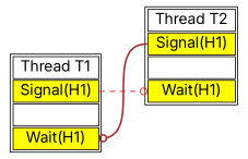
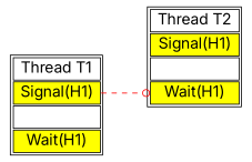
  digraph {
    rankdir=LR
    fontname=Inter
    node [fontname=Inter fontsize=18 labeljust=r rankdir=LR shape=plaintext]
    edge [headport=wait tailport=signal fontname=Inter arrowhead=odot]
    n1 [label=<<TABLE BGCOLOR="white">         <tr>  <td port="0"> Thread T1 </td> </tr>        <tr>  <td bgcolor="yellow" port="signal"> Signal(H1) </td> </tr>        <tr>  <td>   </td> </tr>        <tr>  <td bgcolor="yellow" port="wait"> Wait(H1) </td> </tr>        </TABLE>>]
    n2 [label=<<TABLE BGCOLOR="white">         <tr>  <td port="0"> Thread T2 </td> </tr>        <tr>  <td bgcolor="yellow" port="signal"> Signal(H1) </td> </tr>        <tr>  <td>   </td> </tr>        <tr>  <td bgcolor="yellow" port="wait"> Wait(H1) </td> </tr>        </TABLE>>]
    n1 -> n2 [color=white headport=0 style=invis tailport=0 arrowhead=""]
    n1 -> n2 [color=red style=dashed]
-   n2 -> n1 [color=brown style=bold]
  }
